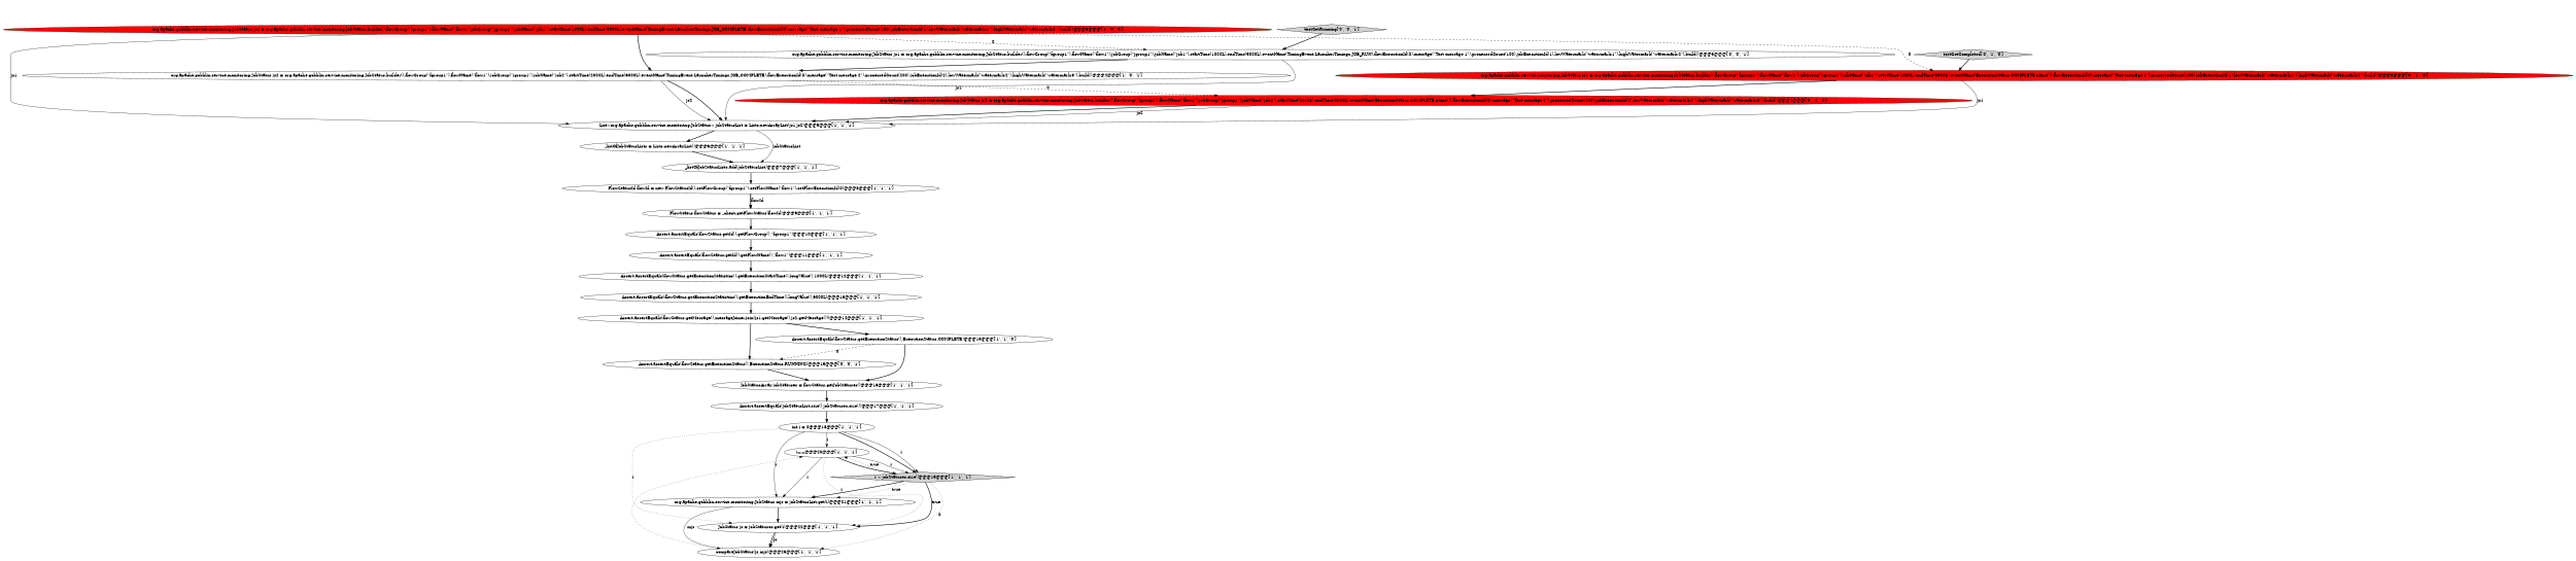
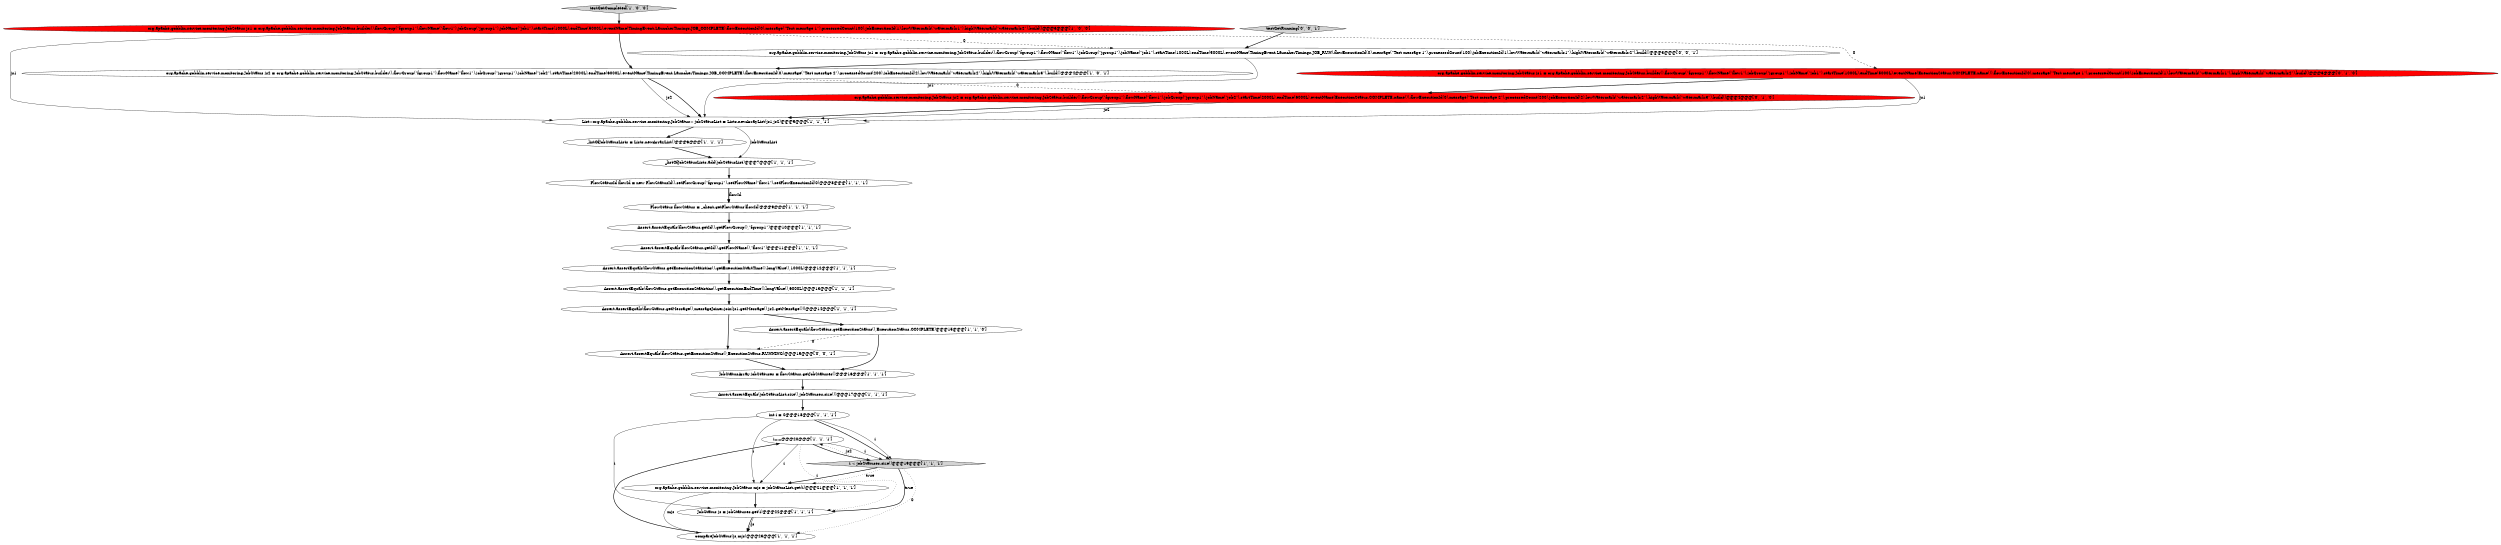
  digraph {
    node [fillcolor=white shape=ellipse style=filled]
    edge [style=bold]
    n1 [label="i++@@@20@@@['1', '1', '1']"]
    n2 [label="JobStatus js = jobStatuses.get(i)@@@22@@@['1', '1', '1']"]
    n3 [label="org.apache.gobblin.service.monitoring.JobStatus mjs = jobStatusList.get(i)@@@21@@@['1', '1', '1']"]
    n4 [fillcolor=lightgray label="i < jobStatuses.size()@@@19@@@['1', '1', '1']" shape=diamond]
    n5 [label="compareJobStatus(js,mjs)@@@23@@@['1', '1', '1']"]
    n6 [fillcolor=lightgray label="testGetRunning['0', '0', '1']" shape=diamond]
    n7 [label="org.apache.gobblin.service.monitoring.JobStatus js1 = org.apache.gobblin.service.monitoring.JobStatus.builder().flowGroup(\"fgroup1\").flowName(\"flow1\").jobGroup(\"jgroup1\").jobName(\"job1\").startTime(1000L).endTime(5000L).eventName(TimingEvent.LauncherTimings.JOB_RUN).flowExecutionId(0).message(\"Test message 1\").processedCount(100).jobExecutionId(1).lowWatermark(\"watermark:1\").highWatermark(\"watermark:2\").build()@@@3@@@['0', '0', '1']"]
    n8 [label="List<org.apache.gobblin.service.monitoring.JobStatus> jobStatusList = Lists.newArrayList(js1,js2)@@@5@@@['1', '1', '1']"]
    n9 [label="org.apache.gobblin.service.monitoring.JobStatus js2 = org.apache.gobblin.service.monitoring.JobStatus.builder().flowGroup(\"fgroup1\").flowName(\"flow1\").jobGroup(\"jgroup1\").jobName(\"job2\").startTime(2000L).endTime(6000L).eventName(TimingEvent.LauncherTimings.JOB_COMPLETE).flowExecutionId(0).message(\"Test message 2\").processedCount(200).jobExecutionId(2).lowWatermark(\"watermark:2\").highWatermark(\"watermark:3\").build()@@@4@@@['1', '0', '1']"]
    n10 [fillcolor=red label="org.apache.gobblin.service.monitoring.JobStatus js1 = org.apache.gobblin.service.monitoring.JobStatus.builder().flowGroup(\"fgroup1\").flowName(\"flow1\").jobGroup(\"jgroup1\").jobName(\"job1\").startTime(1000L).endTime(5000L).eventName(ExecutionStatus.COMPLETE.name()).flowExecutionId(0).message(\"Test message 1\").processedCount(100).jobExecutionId(1).lowWatermark(\"watermark:1\").highWatermark(\"watermark:2\").build()@@@3@@@['0', '1', '0']"]
    n11 [fillcolor=red label="org.apache.gobblin.service.monitoring.JobStatus js2 = org.apache.gobblin.service.monitoring.JobStatus.builder().flowGroup(\"fgroup1\").flowName(\"flow1\").jobGroup(\"jgroup1\").jobName(\"job2\").startTime(2000L).endTime(6000L).eventName(ExecutionStatus.COMPLETE.name()).flowExecutionId(0).message(\"Test message 2\").processedCount(200).jobExecutionId(2).lowWatermark(\"watermark:2\").highWatermark(\"watermark:3\").build()@@@4@@@['0', '1', '0']"]
    n12 [label="_listOfJobStatusLists = Lists.newArrayList()@@@6@@@['1', '1', '1']"]
    n13 [label="_listOfJobStatusLists.add(jobStatusList)@@@7@@@['1', '1', '1']"]
+   n14 [fillcolor=lightgray label="testGetCompleted['1', '0', '0']" shape=diamond]
    n15 [fillcolor=red label="org.apache.gobblin.service.monitoring.JobStatus js1 = org.apache.gobblin.service.monitoring.JobStatus.builder().flowGroup(\"fgroup1\").flowName(\"flow1\").jobGroup(\"jgroup1\").jobName(\"job1\").startTime(1000L).endTime(5000L).eventName(TimingEvent.LauncherTimings.JOB_COMPLETE).flowExecutionId(0).message(\"Test message 1\").processedCount(100).jobExecutionId(1).lowWatermark(\"watermark:1\").highWatermark(\"watermark:2\").build()@@@3@@@['1', '0', '0']"]
    n16 [label="FlowStatus flowStatus = _client.getFlowStatus(flowId)@@@9@@@['1', '1', '1']"]
    n17 [label="Assert.assertEquals(flowStatus.getId().getFlowGroup(),\"fgroup1\")@@@10@@@['1', '1', '1']"]
    n18 [label="Assert.assertEquals(flowStatus.getId().getFlowName(),\"flow1\")@@@11@@@['1', '1', '1']"]
    n19 [label="FlowStatusId flowId = new FlowStatusId().setFlowGroup(\"fgroup1\").setFlowName(\"flow1\").setFlowExecutionId(0)@@@8@@@['1', '1', '1']"]
    n20 [label="Assert.assertEquals(flowStatus.getExecutionStatistics().getExecutionStartTime().longValue(),1000L)@@@12@@@['1', '1', '1']"]
    n21 [label="Assert.assertEquals(flowStatus.getExecutionStatistics().getExecutionEndTime().longValue(),6000L)@@@13@@@['1', '1', '1']"]
    n22 [label="Assert.assertEquals(flowStatus.getMessage(),messageJoiner.join(js1.getMessage(),js2.getMessage()))@@@14@@@['1', '1', '1']"]
    n23 [label="Assert.assertEquals(flowStatus.getExecutionStatus(),ExecutionStatus.RUNNING)@@@15@@@['0', '0', '1']"]
    n24 [label="JobStatusArray jobStatuses = flowStatus.getJobStatuses()@@@16@@@['1', '1', '1']"]
    n25 [label="Assert.assertEquals(jobStatusList.size(),jobStatuses.size())@@@17@@@['1', '1', '1']"]
    n26 [label="int i = 0@@@18@@@['1', '1', '1']"]
    n27 [label="Assert.assertEquals(flowStatus.getExecutionStatus(),ExecutionStatus.COMPLETE)@@@15@@@['1', '1', '0']"]
-   n28 [fillcolor=lightgray label="testGetCompleted['0', '1', '0']" shape=diamond]
    n1 -> n2 [label=i style=dotted]
    n1 -> n3 [label=i style=solid]
    n1 -> n4 [label=i style=solid]
    n1 -> n4
    n2 -> n5
    n2 -> n5 [label=js style=solid]
    n3 -> n2
    n3 -> n5 [label=mjs style=solid]
-   n4 -> n1 [label=true style=dotted]
+   n4 -> n1 [label=js2 style=dotted]
    n4 -> n2 [label=true]
    n4 -> n3 [label=true style=dotted]
    n4 -> n3
    n4 -> n5 [label=0 style=dotted]
-   n5 -> n1 [style=dotted]
+   n5 -> n1
    n6 -> n7
    n7 -> n8 [label=js1 style=solid]
    n7 -> n9
    n8 -> n12
    n8 -> n13 [label=jobStatusList style=solid]
    n9 -> n8 [label=js2 style=solid]
    n9 -> n8
    n9 -> n11 [label=0 style=dashed]
    n10 -> n8 [label=js1 style=solid]
    n10 -> n11
    n11 -> n8 [label=js2 style=solid]
    n11 -> n8
    n12 -> n13
    n13 -> n19
+   n14 -> n15
    n15 -> n7 [label=0 style=dashed]
    n15 -> n8 [label=js1 style=solid]
    n15 -> n9
    n15 -> n10 [label=0 style=dashed]
    n16 -> n17
    n17 -> n18
    n18 -> n20
    n19 -> n16
    n19 -> n16 [label=flowId style=solid]
    n20 -> n21
    n21 -> n22
    n22 -> n23
    n22 -> n27
    n23 -> n24
    n24 -> n25
    n25 -> n26
-   n26 -> n1 [label=i style=solid]
-   n26 -> n2 [label=i style=dotted]
+   n26 -> n2 [label=i style=solid]
    n26 -> n3 [label=i style=solid]
    n26 -> n4
    n26 -> n4 [label=i style=solid]
    n27 -> n23 [label=0 style=dashed]
    n27 -> n24
-   n28 -> n10
  }
